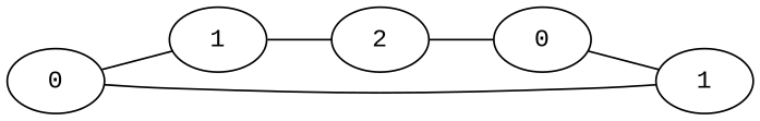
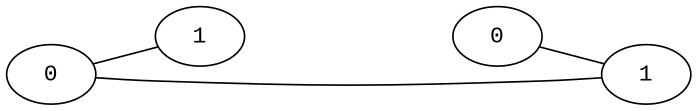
  graph {
    rankdir=LR
    fontname="Liberation Mono"
    node [fontname="Liberation Mono"]
    edge [fontname="Liberation Mono"]
    n1 [label=0]
    n2 [label=1]
    n3 [label=1]
-   n4 [label=2]
    n5 [label=0]
    n1 -- n2
    n1 -- n3
-   n2 -- n4
-   n4 -- n5
    n5 -- n3
  }
